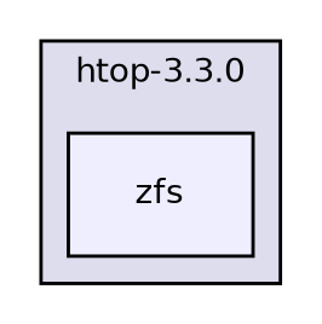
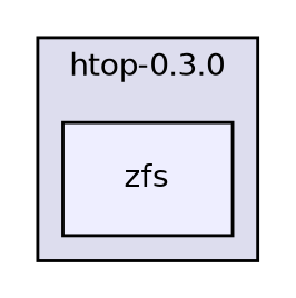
  digraph {
    compound=true
    n1 [fillcolor="#eeeeff" fontname=Helvetica fontsize=10 label=zfs pencolor=black shape=box style=filled]
    subgraph cluster_1 {
      bgcolor="#ddddee"
      fontname=Helvetica
      fontsize=10
-     label="htop-3.3.0"
+     label="htop-0.3.0"
      pencolor=black
      n1
    }
  }
